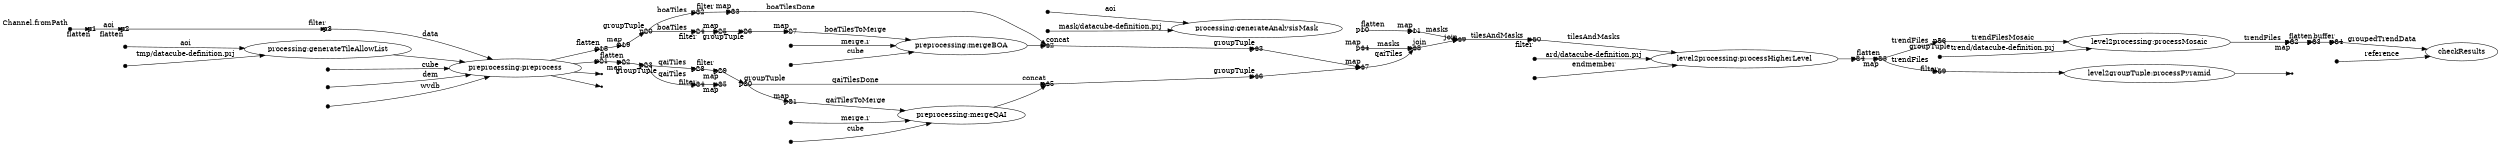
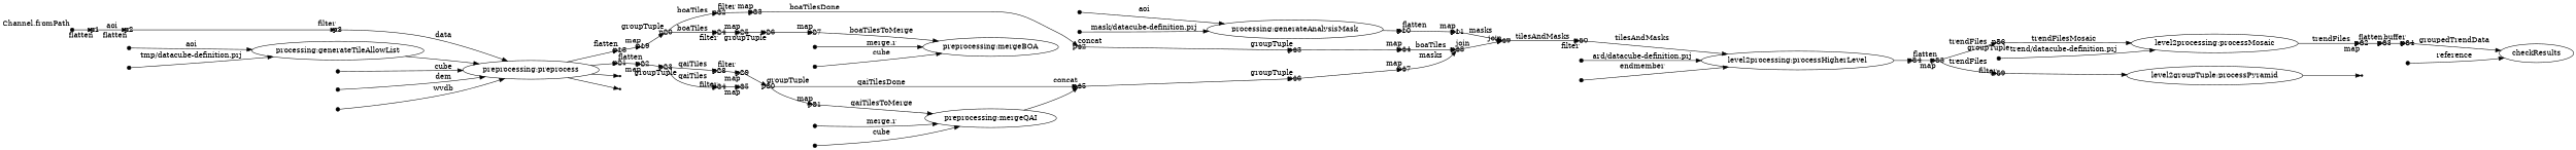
  digraph {
    rankdir=LR
    node [fixedsize=true shape=circle]
    p0 [shape=point width=0.1 xlabel="Channel.fromPath"]
    p1 [width=0.1 xlabel=flatten]
    p2 [width=0.1 xlabel=flatten]
    p3 [width=0.1 xlabel=filter]
    n5 [label="preprocessing:preprocess" fixedsize="" shape=""]
    p18 [width=0.1 xlabel=flatten]
    p21 [width=0.1 xlabel=flatten]
    p17 [shape=point fixedsize=""]
    p16 [shape=point fixedsize=""]
    p19 [width=0.1 xlabel=map]
    p22 [width=0.1 xlabel=map]
    p4 [shape=point width=0.1]
    n13 [label="processing:generateTileAllowList" fixedsize="" shape=""]
    p5 [shape=point width=0.1]
    p7 [shape=point width=0.1]
    n16 [label="processing:generateAnalysisMask" fixedsize="" shape=""]
    p10 [width=0.1 xlabel=flatten]
    p11 [width=0.1 xlabel=map]
    p8 [shape=point width=0.1]
    p49 [width=0.1 xlabel=join]
    p50 [width=0.1 xlabel=filter]
    n22 [label="level2processing:processHigherLevel" fixedsize="" shape=""]
    p12 [shape=point width=0.1]
    p13 [shape=point width=0.1]
    p14 [shape=point width=0.1]
    p20 [width=0.1 xlabel=groupTuple]
    p23 [width=0.1 xlabel=groupTuple]
    p24 [width=0.1 xlabel=filter]
    p32 [width=0.1 xlabel=filter]
    p25 [width=0.1 xlabel=map]
    p33 [width=0.1 xlabel=map]
    p26 [width=0.1 xlabel=groupTuple]
    p28 [width=0.1 xlabel=filter]
    p34 [width=0.1 xlabel=filter]
    p29 [width=0.1 xlabel=map]
    p35 [width=0.1 xlabel=map]
    p30 [width=0.1 xlabel=groupTuple]
    p27 [width=0.1 xlabel=map]
    n39 [label="preprocessing:mergeBOA" fixedsize="" shape=""]
    p42 [width=0.1 xlabel=concat]
    p43 [width=0.1 xlabel=groupTuple]
    p31 [width=0.1 xlabel=map]
    p45 [width=0.1 xlabel=concat]
    n44 [label="preprocessing:mergeQAI" fixedsize="" shape=""]
    p46 [width=0.1 xlabel=groupTuple]
    p44 [width=0.1 xlabel=map]
    p47 [width=0.1 xlabel=map]
    p36 [shape=point width=0.1]
    p37 [shape=point width=0.1]
    p39 [shape=point width=0.1]
    p40 [shape=point width=0.1]
    p48 [width=0.1 xlabel=join]
    p54 [width=0.1 xlabel=flatten]
    p55 [width=0.1 xlabel=map]
    p51 [shape=point width=0.1]
    p52 [shape=point width=0.1]
    p56 [width=0.1 xlabel=groupTuple]
    p59 [width=0.1 xlabel=filter]
    n59 [label="level2processing:processMosaic" fixedsize="" shape=""]
    n60 [label="level2groupTuple:processPyramid" fixedsize="" shape=""]
    p62 [width=0.1 xlabel=map]
    p63 [width=0.1 xlabel=flatten]
    p57 [shape=point width=0.1]
    p64 [width=0.1 xlabel=buffer]
    p61 [shape=point fixedsize=""]
    n66 [label=checkResults fixedsize="" shape=""]
    p65 [shape=point width=0.1]
    p0 -> p1
    p1 -> p2 [label=aoi]
    p2 -> p3
    p3 -> n5 [label=data]
    n5 -> p18
    n5 -> p21
    n5 -> p17
    n5 -> p16
    p18 -> p19
    p21 -> p22
    p19 -> p20
    p22 -> p23
    p4 -> n13 [label=aoi]
    n13 -> n5
    p5 -> n13 [label="tmp/datacube-definition.prj"]
    p7 -> n16 [label=aoi]
+   n16 -> p10
    p10 -> p11
    p11 -> p49 [label=masks]
    p8 -> n16 [label="mask/datacube-definition.prj"]
    p49 -> p50 [label=tilesAndMasks]
    p50 -> n22 [label=tilesAndMasks]
    n22 -> p54
    p12 -> n5 [label=cube]
    p13 -> n5 [label=dem]
    p14 -> n5 [label=wvdb]
    p20 -> p24 [label=boaTiles]
    p20 -> p32 [label=boaTiles]
    p23 -> p28 [label=qaiTiles]
    p23 -> p34 [label=qaiTiles]
    p24 -> p25
    p32 -> p33
    p25 -> p26
    p33 -> p42 [label=boaTilesDone]
    p26 -> p27
    p28 -> p29
    p34 -> p35
    p29 -> p30
    p30 -> p31
    p30 -> p45 [label=qaiTilesDone]
    p27 -> n39 [label=boaTilesToMerge]
-   n39 -> p42
    p42 -> p43
-   p43 -> p47
+   p43 -> p44
    p31 -> n44 [label=qaiTilesToMerge]
    p45 -> p46
    n44 -> p45
    p46 -> p47
-   p44 -> p48 [label=masks]
-   p47 -> p48 [label=qaiTiles]
+   p44 -> p48 [label=boaTiles]
+   p47 -> p48 [label=masks]
    p36 -> n39 [label="merge.r"]
    p37 -> n39 [label=cube]
    p39 -> n44 [label="merge.r"]
    p40 -> n44 [label=cube]
    p48 -> p49
    p54 -> p55
    p55 -> p56 [label=trendFiles]
    p55 -> p59 [label=trendFiles]
    p51 -> n22 [label="ard/datacube-definition.prj"]
    p52 -> n22 [label=endmember]
    p56 -> n59 [label=trendFilesMosaic]
    p59 -> n60
    n59 -> p62 [label=trendFiles]
    n60 -> p61
    p62 -> p63
    p63 -> p64
    p57 -> n59 [label="trend/datacube-definition.prj"]
    p64 -> n66 [label=groupedTrendData]
    p65 -> n66 [label=reference]
  }
